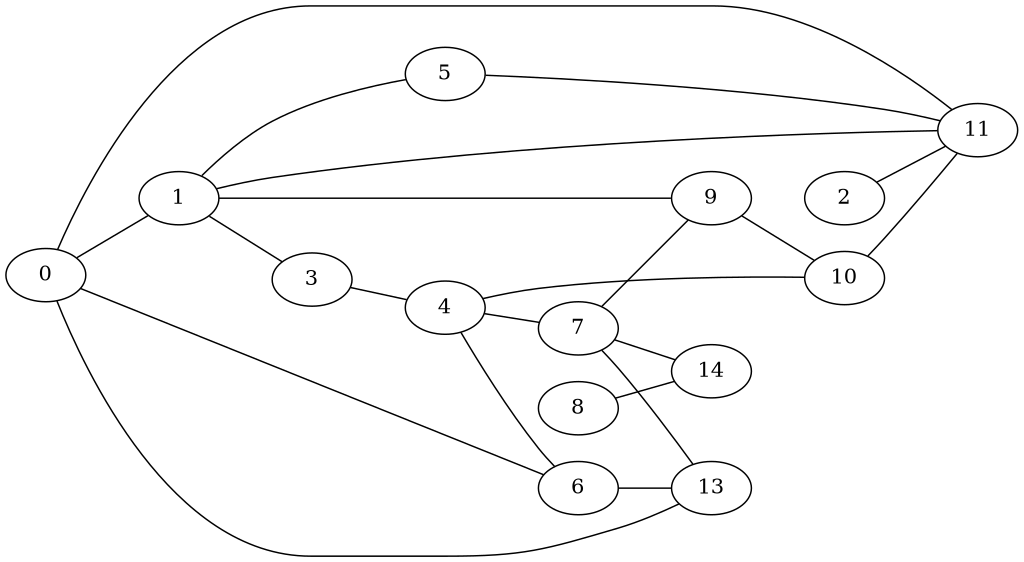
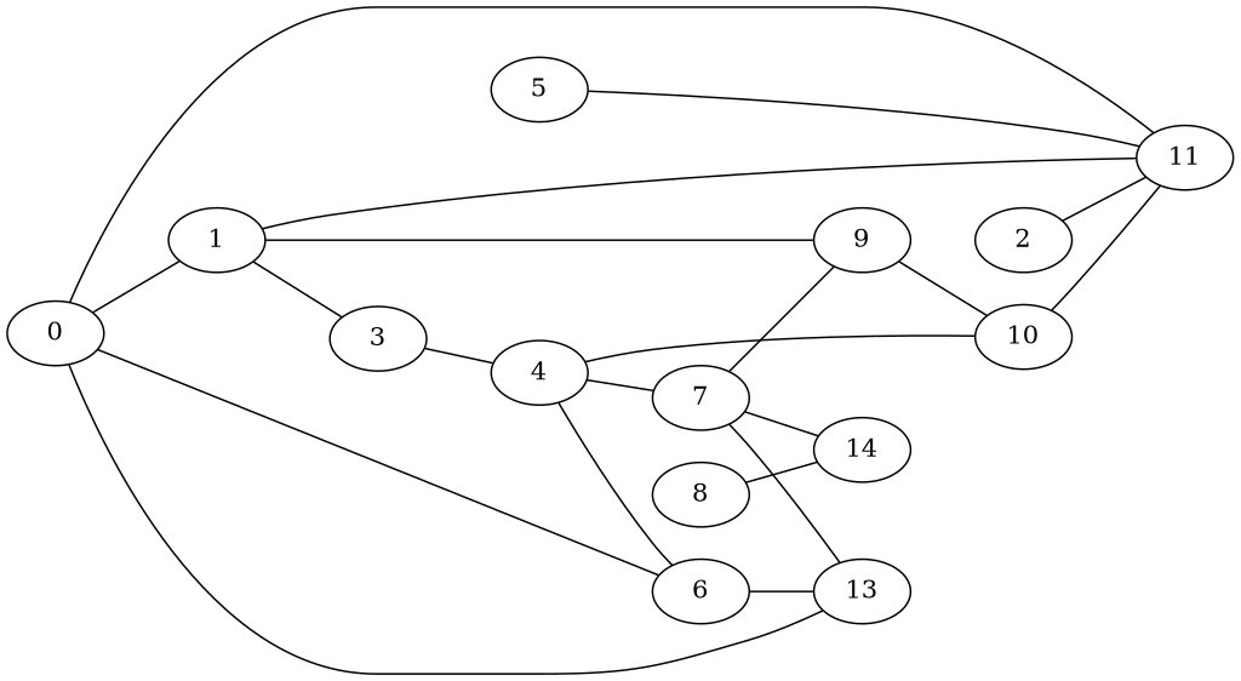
  digraph {
    rankdir=LR
    edge [arrowhead=both]
    0
    1
    6
    11
    13
    3
    5
    9
    2
    4
    10
    7
    14
    8
    0 -> 1
    0 -> 6
    0 -> 11
    0 -> 13
    1 -> 11
    1 -> 3
-   1 -> 5
    1 -> 9
    6 -> 13
    3 -> 4
    5 -> 11
    9 -> 10
    2 -> 11
    4 -> 6
    4 -> 10
    4 -> 7
    10 -> 11
    7 -> 13
    7 -> 9
    7 -> 14
    8 -> 14
  }
